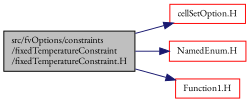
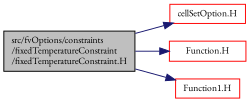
  digraph {
    rankdir=LR
    fontname="EB Garamond"
    node [color=red fontname="EB Garamond" fontsize=10 shape=record]
    edge [color=midnightblue fontname="EB Garamond" fontsize=10 labelfontname=Helvetica labelfontsize=10 style=solid]
    n1 [color=black fillcolor=grey75 fontcolor=black height=0.2 label="src/fvOptions/constraints\l/fixedTemperatureConstraint\l/fixedTemperatureConstraint.H" style=filled width=0.4]
    n2 [height=0.2 label="cellSetOption.H" width=0.4]
-   n3 [height=0.2 label="NamedEnum.H" width=0.4]
+   n3 [height=0.2 label="Function.H" width=0.4]
    n4 [height=0.2 label="Function1.H" width=0.4]
    n1 -> n2
    n1 -> n3
    n1 -> n4
  }
